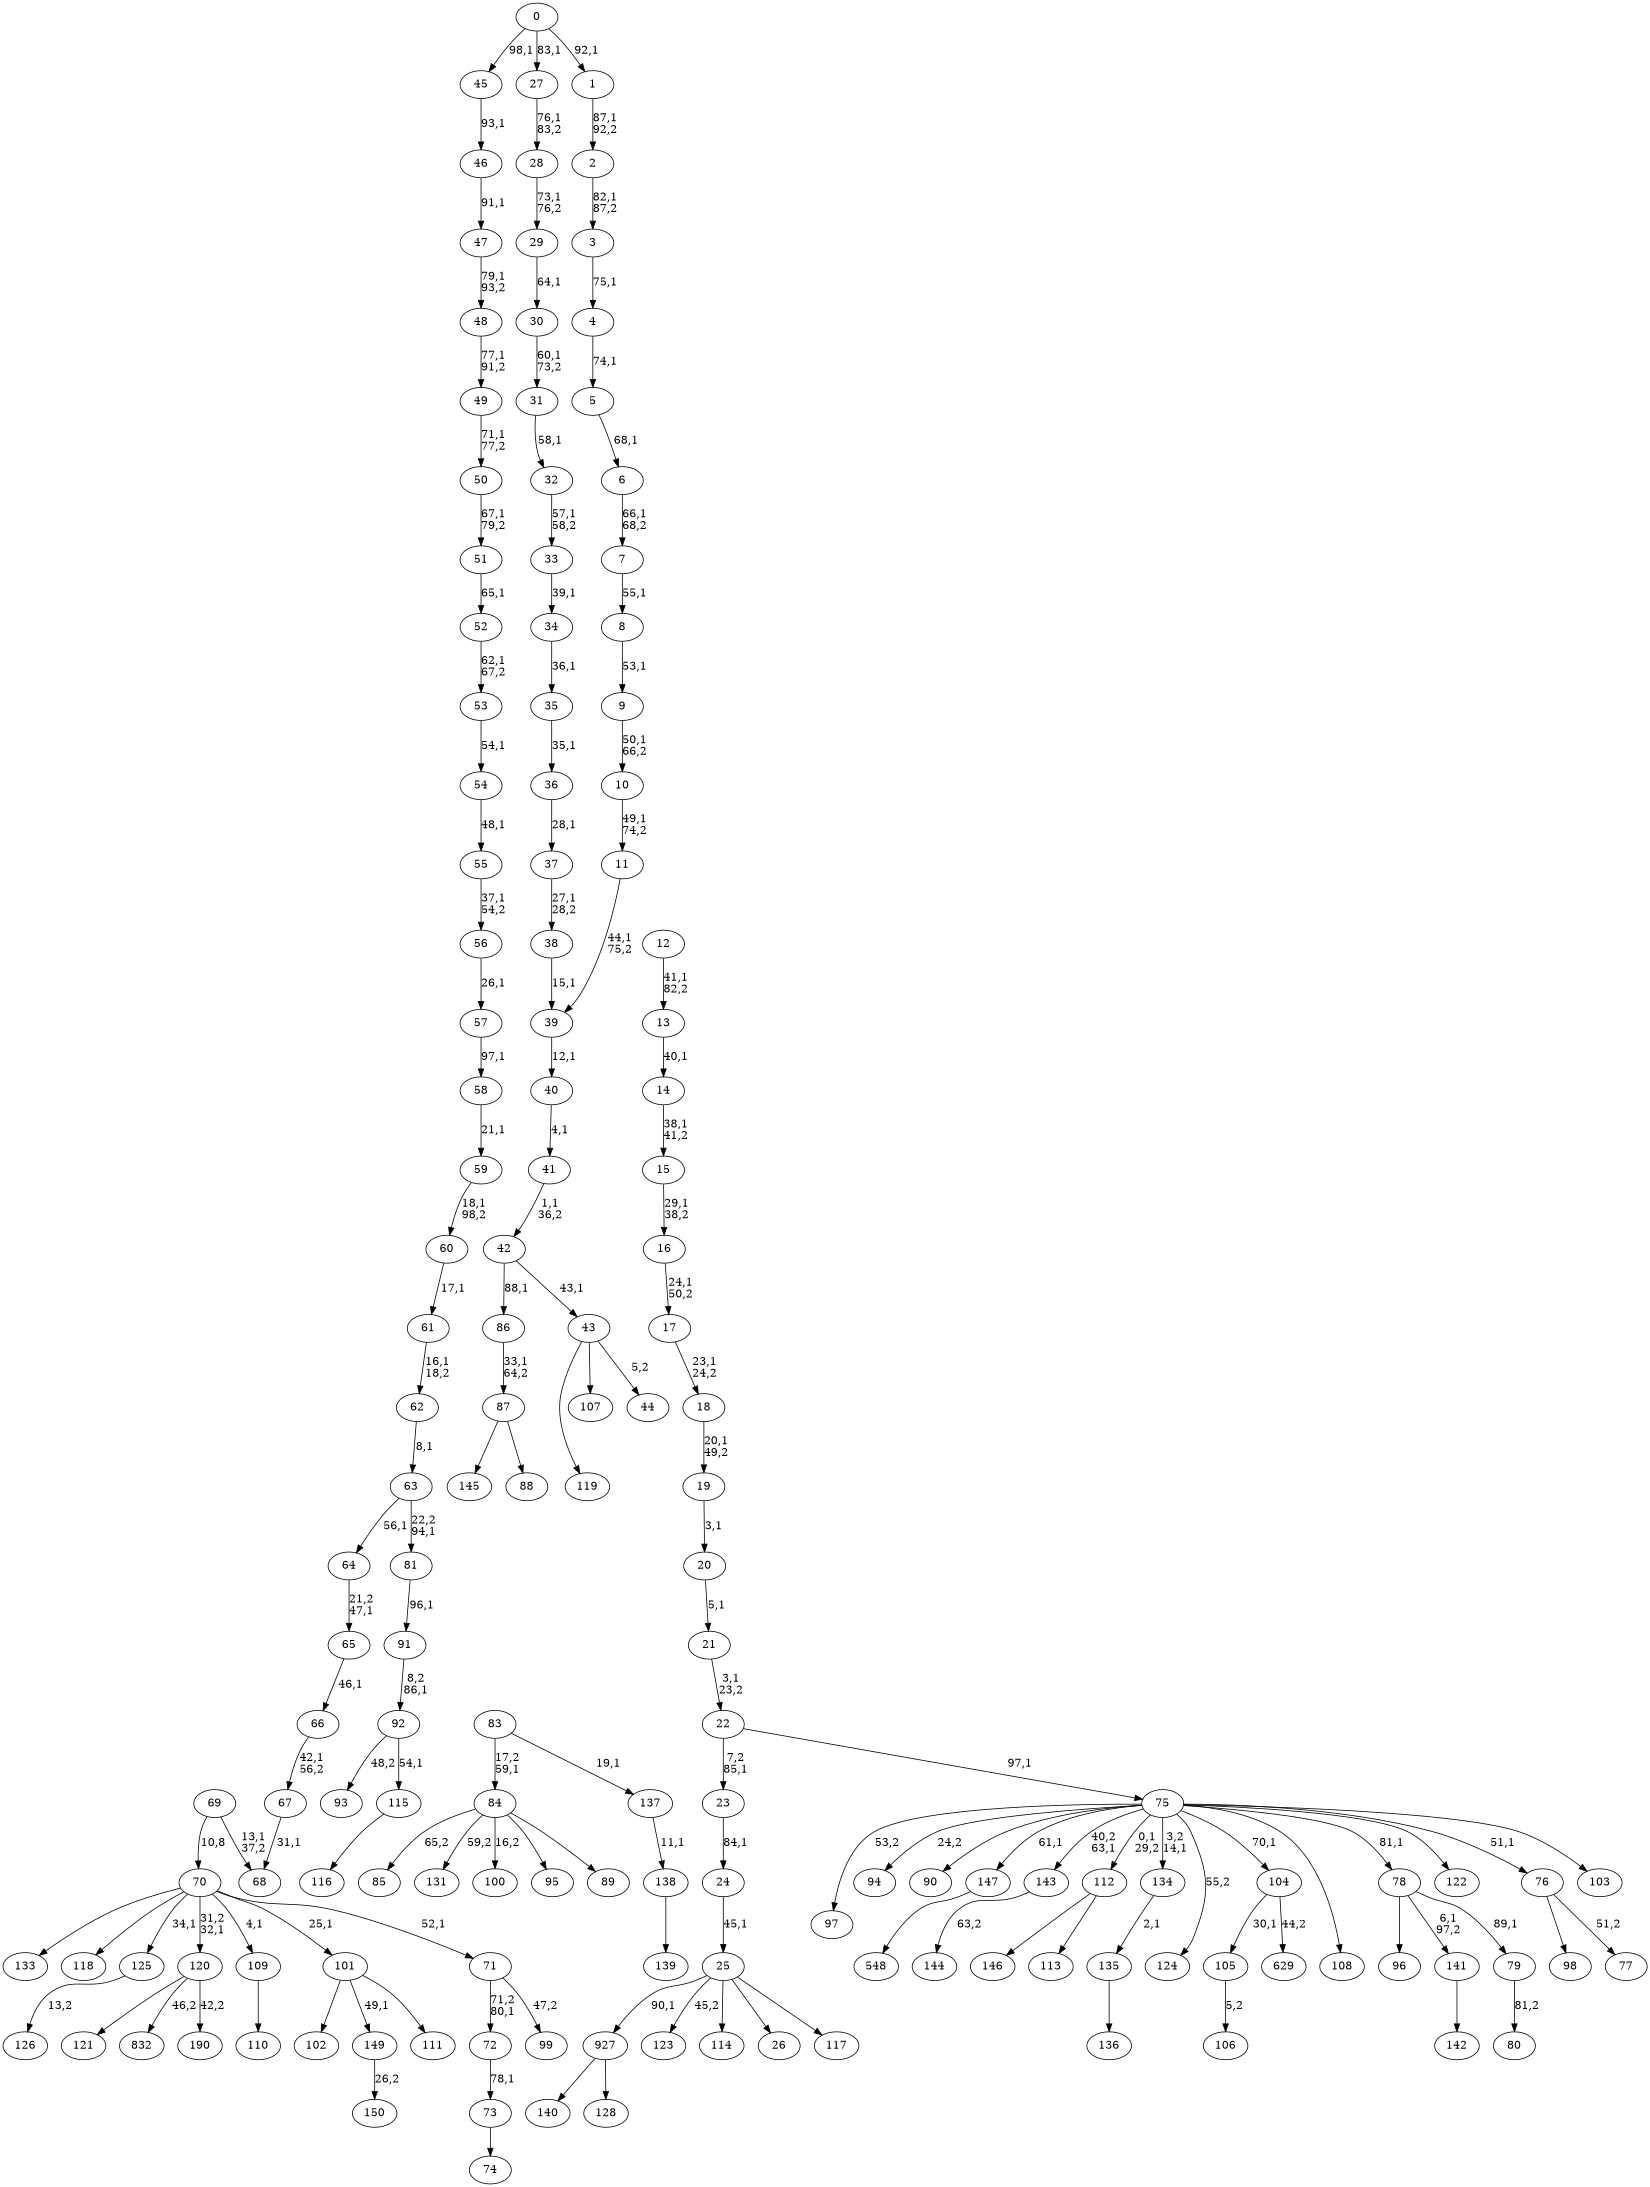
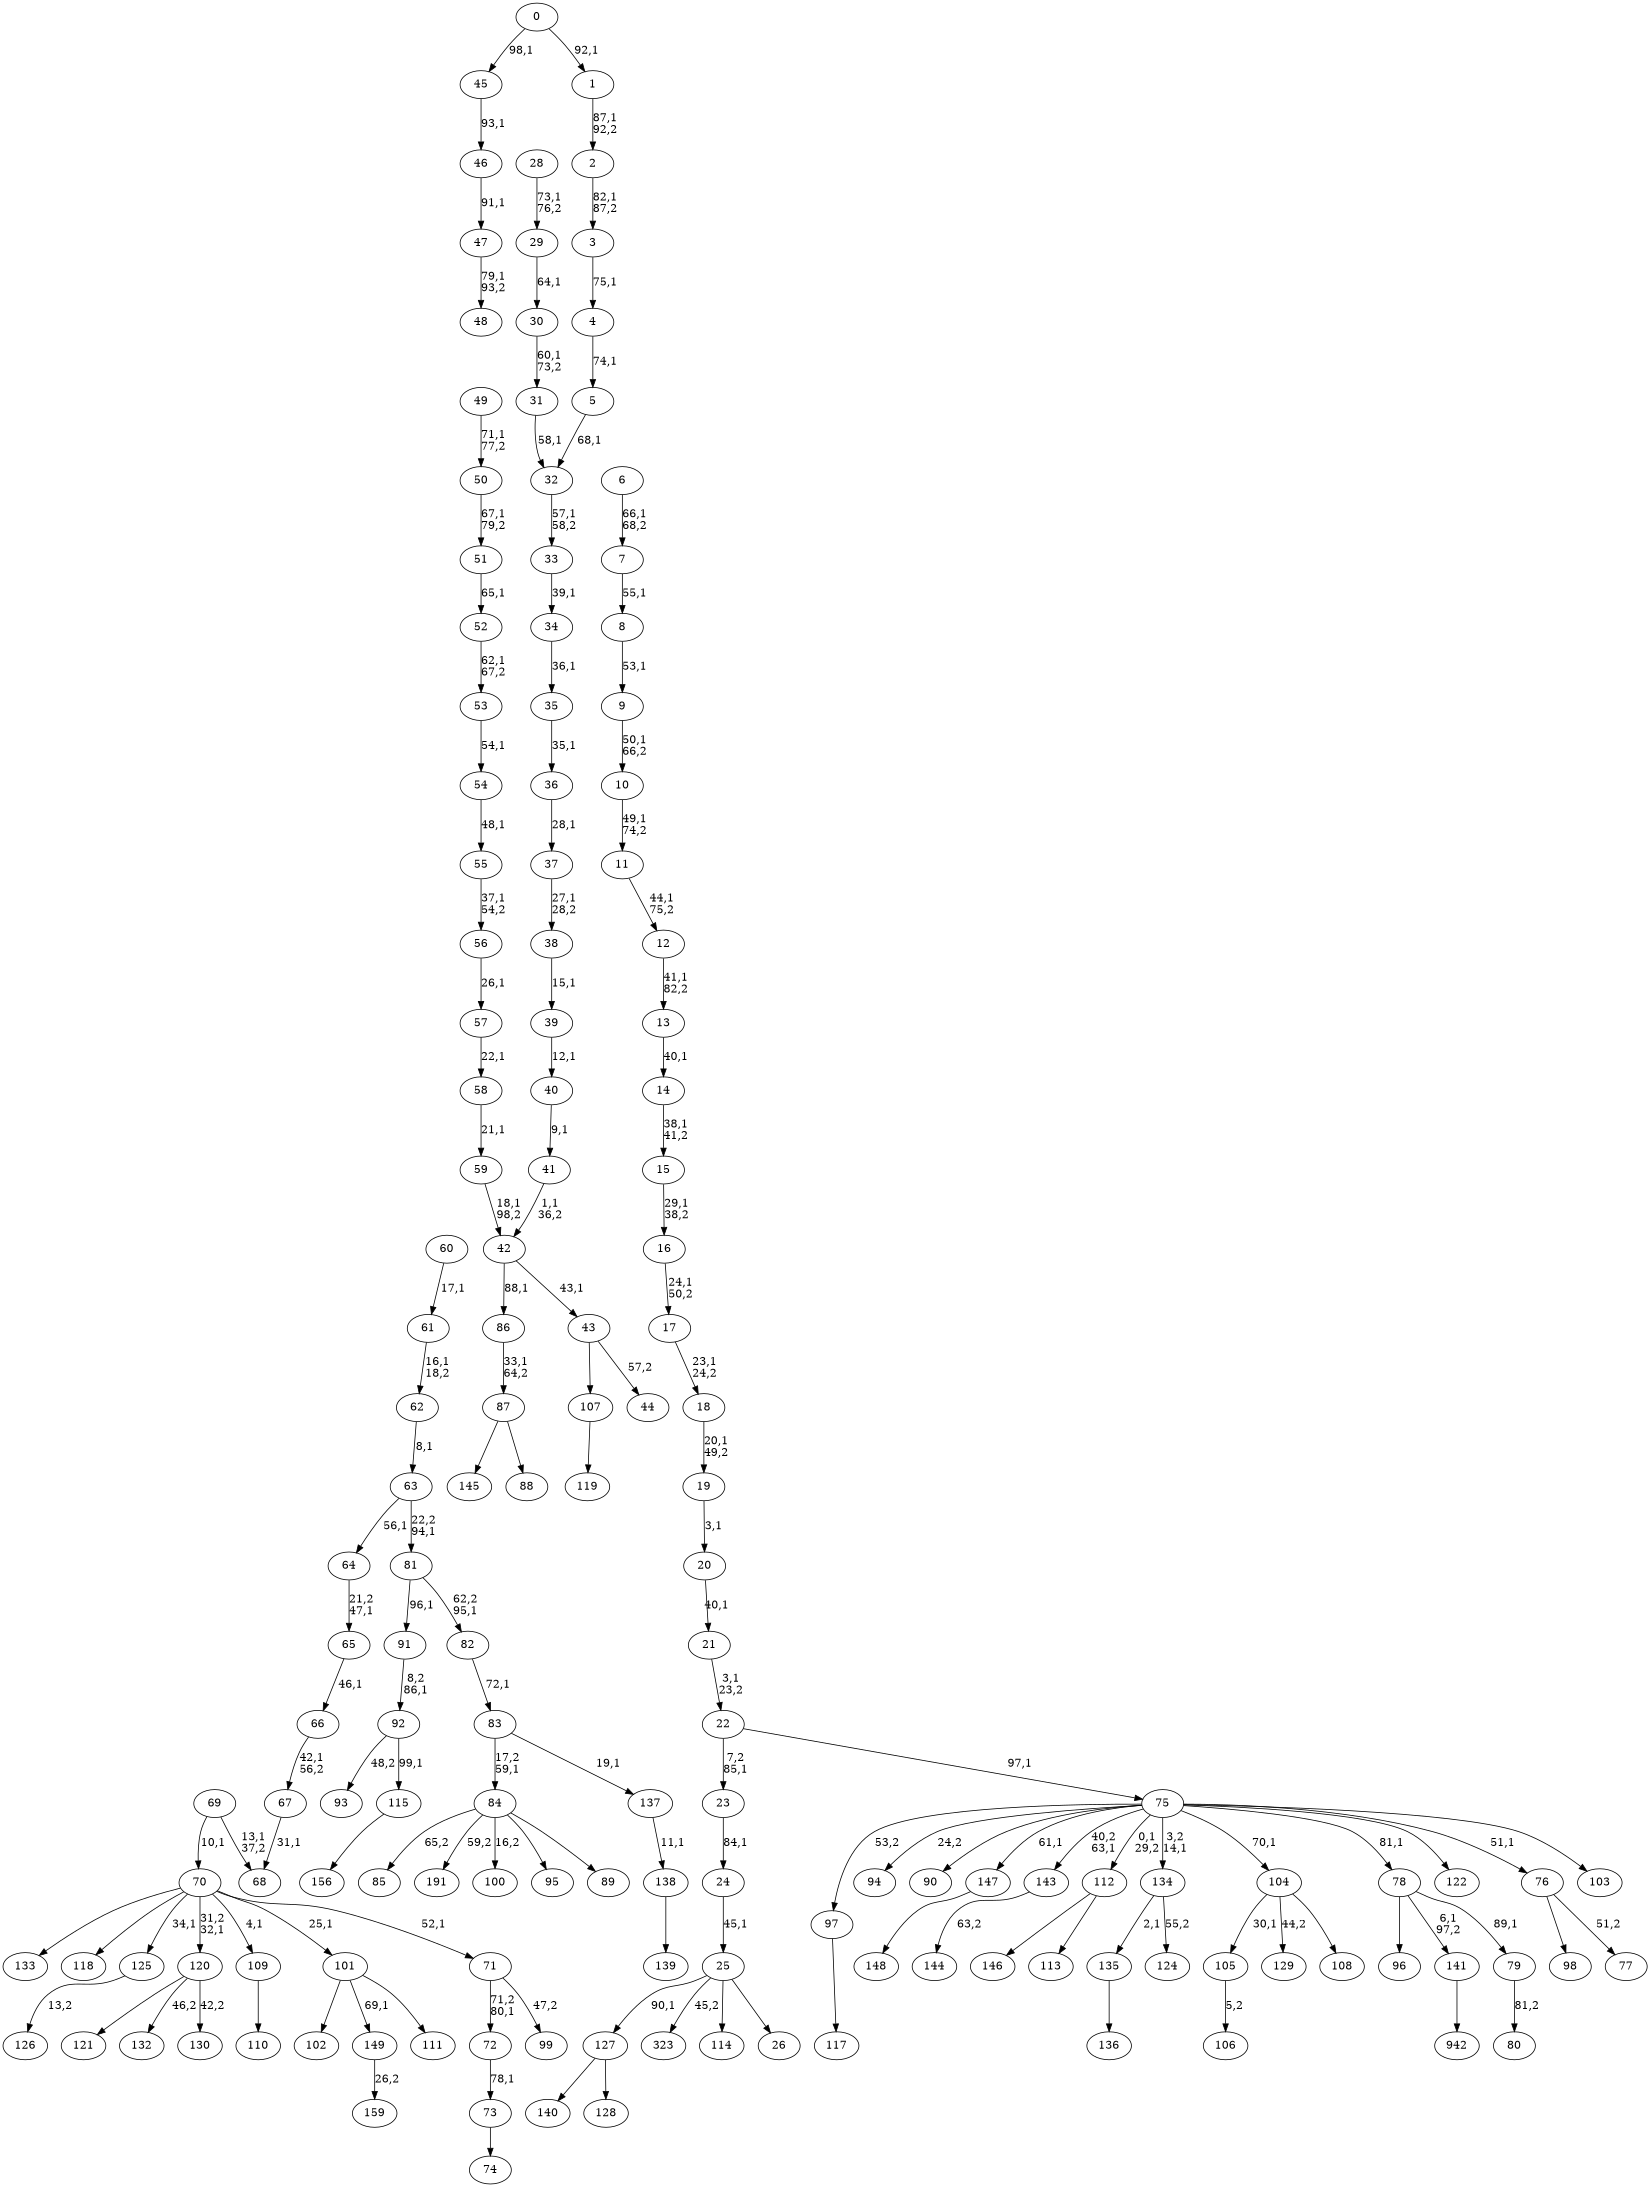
  digraph {
    149
-   150
+   150 [label=159]
    147
-   148 [label=548]
+   148
    143
    144
    141
-   142
+   142 [label=942]
    138
    139
    137
    135
    136
    134
-   127 [label=927]
+   127
    140
    128
    125
    126
    120
-   132 [label=832]
-   130 [label=190]
+   132
+   130
    121
    115
-   116
+   116 [label=156]
    112
    146
    113
    109
    110
    105
    106
    104
-   129 [label=629]
+   129
    101
    111
    102
    92
    93
    91
    87
    145
    88
    86
    84
-   131
+   131 [label=191]
    100
    95
    89
    85
    83
+   82
    81
    79
    80
    78
    96
    76
    98
    77
    75
    124
    122
    108
    103
    97
    94
    90
    73
    74
    72
    71
    99
    70
    133
    118
    69
    68
    67
    66
    65
    64
    63
    62
    61
    60
    59
    58
    57
    56
    55
    54
    53
    52
    51
    50
    49
    48
    47
    46
    45
    43
    119
    107
    44
    42
    41
    40
    39
    38
    37
    36
    35
    34
    33
    32
    31
    30
    29
    28
-   27
    25
-   123
+   123 [label=323]
    117
    114
    26
    24
    23
    22
    21
    20
    19
    18
    17
    16
    15
    14
    13
    12
    11
    10
    9
    8
    7
    6
    5
    4
    3
    2
    1
    0
    149 -> 150 [label="26,2"]
    147 -> 148
    143 -> 144 [label="63,2"]
    141 -> 142
    138 -> 139
    137 -> 138 [label="11,1"]
    135 -> 136
    134 -> 135 [label="2,1"]
    127 -> 140
    127 -> 128
    125 -> 126 [label="13,2"]
    120 -> 132 [label="46,2"]
    120 -> 130 [label="42,2"]
    120 -> 121
    115 -> 116
    112 -> 146
    112 -> 113
    109 -> 110
    105 -> 106 [label="5,2"]
    104 -> 105 [label="30,1"]
    104 -> 129 [label="44,2"]
-   101 -> 149 [label="49,1"]
+   101 -> 149 [label="69,1"]
    101 -> 111
    101 -> 102
-   92 -> 115 [label="54,1"]
+   92 -> 115 [label="99,1"]
    92 -> 93 [label="48,2"]
    91 -> 92 [label="8,2\n86,1"]
    87 -> 145
    87 -> 88
    86 -> 87 [label="33,1\n64,2"]
    84 -> 131 [label="59,2"]
    84 -> 100 [label="16,2"]
    84 -> 95
    84 -> 89
    84 -> 85 [label="65,2"]
    83 -> 137 [label="19,1"]
    83 -> 84 [label="17,2\n59,1"]
+   82 -> 83 [label="72,1"]
    81 -> 91 [label="96,1"]
+   81 -> 82 [label="62,2\n95,1"]
    79 -> 80 [label="81,2"]
    78 -> 141 [label="6,1\n97,2"]
    78 -> 79 [label="89,1"]
    78 -> 96
    76 -> 98
    76 -> 77 [label="51,2"]
    75 -> 147 [label="61,1"]
    75 -> 143 [label="40,2\n63,1"]
    75 -> 134 [label="3,2\n14,1"]
    75 -> 112 [label="0,1\n29,2"]
    75 -> 104 [label="70,1"]
    75 -> 78 [label="81,1"]
    75 -> 76 [label="51,1"]
-   75 -> 124 [label="55,2"]
+   134 -> 124 [label="55,2"]
    75 -> 122
-   75 -> 108
+   104 -> 108
    75 -> 103
    75 -> 97 [label="53,2"]
    75 -> 94 [label="24,2"]
    75 -> 90
    73 -> 74
    72 -> 73 [label="78,1"]
    71 -> 72 [label="71,2\n80,1"]
    71 -> 99 [label="47,2"]
    70 -> 125 [label="34,1"]
    70 -> 120 [label="31,2\n32,1"]
    70 -> 109 [label="4,1"]
    70 -> 101 [label="25,1"]
    70 -> 71 [label="52,1"]
    70 -> 133
    70 -> 118
-   69 -> 70 [label="10,8"]
+   69 -> 70 [label="10,1"]
    69 -> 68 [label="13,1\n37,2"]
    67 -> 68 [label="31,1"]
    66 -> 67 [label="42,1\n56,2"]
    65 -> 66 [label="46,1"]
    64 -> 65 [label="21,2\n47,1"]
    63 -> 81 [label="22,2\n94,1"]
    63 -> 64 [label="56,1"]
    62 -> 63 [label="8,1"]
    61 -> 62 [label="16,1\n18,2"]
    60 -> 61 [label="17,1"]
-   59 -> 60 [label="18,1\n98,2"]
+   59 -> 42 [label="18,1\n98,2"]
    58 -> 59 [label="21,1"]
-   57 -> 58 [label="97,1"]
+   57 -> 58 [label="22,1"]
    56 -> 57 [label="26,1"]
    55 -> 56 [label="37,1\n54,2"]
    54 -> 55 [label="48,1"]
    53 -> 54 [label="54,1"]
    52 -> 53 [label="62,1\n67,2"]
    51 -> 52 [label="65,1"]
    50 -> 51 [label="67,1\n79,2"]
    49 -> 50 [label="71,1\n77,2"]
-   48 -> 49 [label="77,1\n91,2"]
    47 -> 48 [label="79,1\n93,2"]
    46 -> 47 [label="91,1"]
    45 -> 46 [label="93,1"]
-   43 -> 119
+   107 -> 119
    43 -> 107
-   43 -> 44 [label="5,2"]
+   43 -> 44 [label="57,2"]
    42 -> 86 [label="88,1"]
    42 -> 43 [label="43,1"]
    41 -> 42 [label="1,1\n36,2"]
-   40 -> 41 [label="4,1"]
+   40 -> 41 [label="9,1"]
    39 -> 40 [label="12,1"]
    38 -> 39 [label="15,1"]
    37 -> 38 [label="27,1\n28,2"]
    36 -> 37 [label="28,1"]
    35 -> 36 [label="35,1"]
    34 -> 35 [label="36,1"]
    33 -> 34 [label="39,1"]
    32 -> 33 [label="57,1\n58,2"]
    31 -> 32 [label="58,1"]
    30 -> 31 [label="60,1\n73,2"]
    29 -> 30 [label="64,1"]
    28 -> 29 [label="73,1\n76,2"]
-   27 -> 28 [label="76,1\n83,2"]
    25 -> 127 [label="90,1"]
    25 -> 123 [label="45,2"]
-   25 -> 117
+   97 -> 117
    25 -> 114
    25 -> 26
    24 -> 25 [label="45,1"]
    23 -> 24 [label="84,1"]
    22 -> 75 [label="97,1"]
    22 -> 23 [label="7,2\n85,1"]
    21 -> 22 [label="3,1\n23,2"]
-   20 -> 21 [label="5,1"]
+   20 -> 21 [label="40,1"]
    19 -> 20 [label="3,1"]
    18 -> 19 [label="20,1\n49,2"]
    17 -> 18 [label="23,1\n24,2"]
    16 -> 17 [label="24,1\n50,2"]
    15 -> 16 [label="29,1\n38,2"]
    14 -> 15 [label="38,1\n41,2"]
    13 -> 14 [label="40,1"]
    12 -> 13 [label="41,1\n82,2"]
-   11 -> 39 [label="44,1\n75,2"]
+   11 -> 12 [label="44,1\n75,2"]
    10 -> 11 [label="49,1\n74,2"]
    9 -> 10 [label="50,1\n66,2"]
    8 -> 9 [label="53,1"]
    7 -> 8 [label="55,1"]
    6 -> 7 [label="66,1\n68,2"]
-   5 -> 6 [label="68,1"]
+   5 -> 32 [label="68,1"]
    4 -> 5 [label="74,1"]
    3 -> 4 [label="75,1"]
    2 -> 3 [label="82,1\n87,2"]
    1 -> 2 [label="87,1\n92,2"]
    0 -> 45 [label="98,1"]
-   0 -> 27 [label="83,1"]
    0 -> 1 [label="92,1"]
  }
